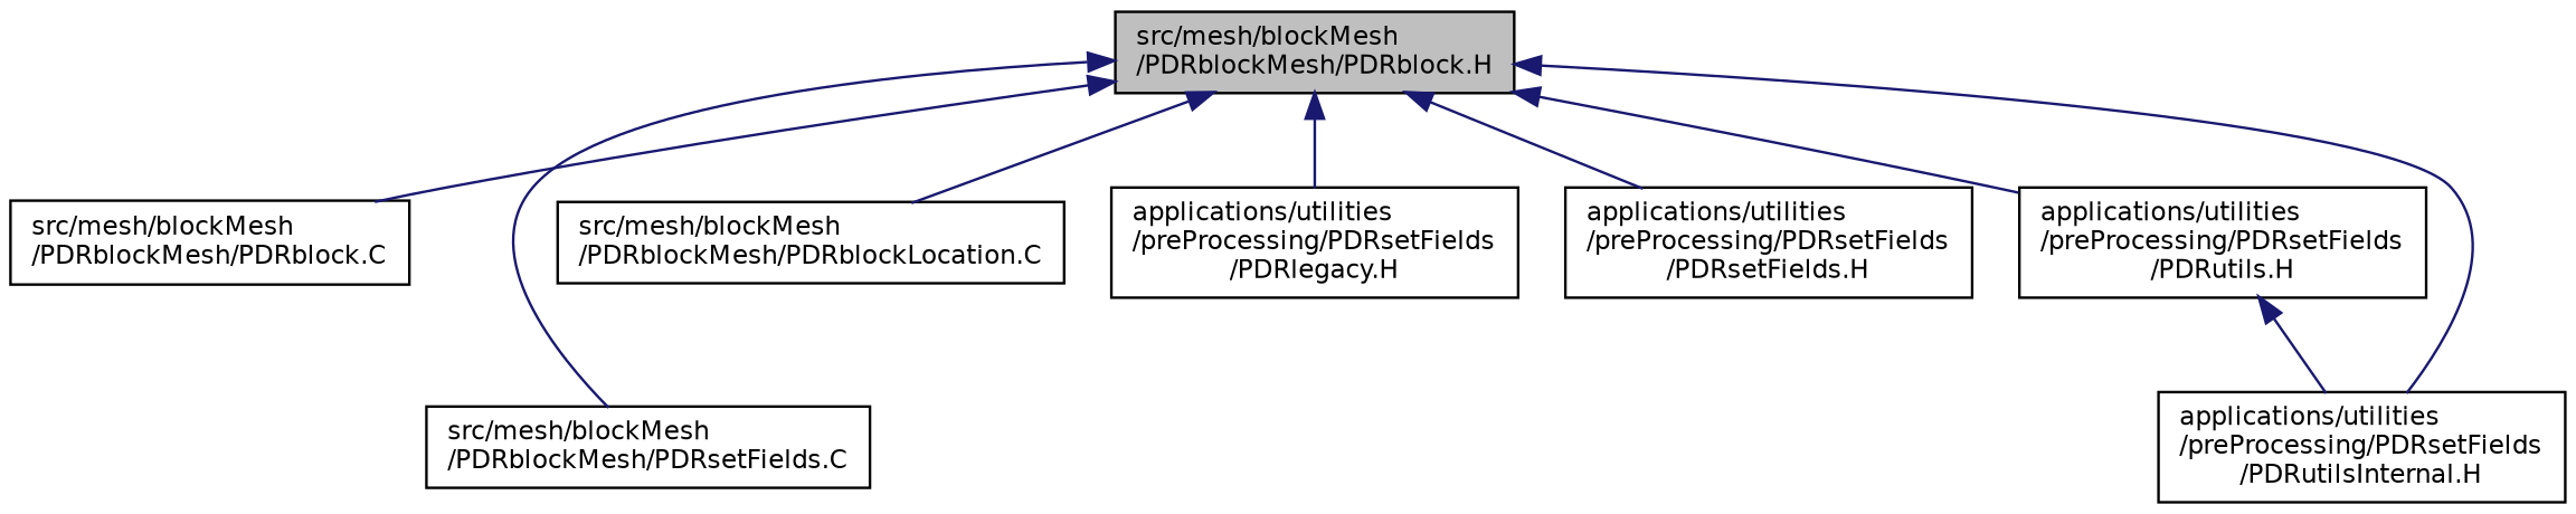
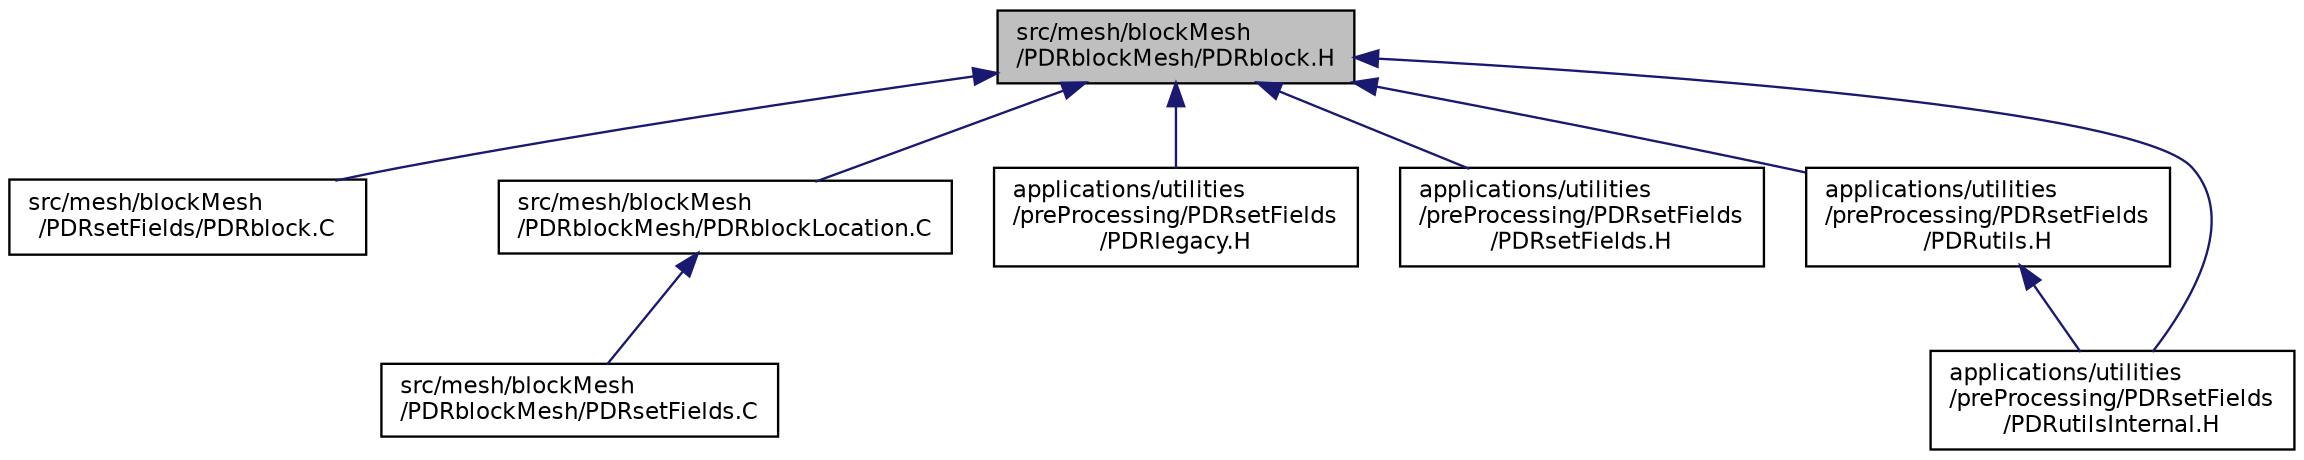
  digraph {
    node [color=black fontname=Helvetica fontsize=10 shape=record]
    edge [color=midnightblue dir=back fontname=Helvetica fontsize=10 labelfontname=Helvetica labelfontsize=10 style=solid]
    n1 [fillcolor=grey75 fontcolor=black height=0.2 label="src/mesh/blockMesh\l/PDRblockMesh/PDRblock.H" style=filled width=0.4]
-   n2 [height=0.2 label="src/mesh/blockMesh\l/PDRblockMesh/PDRblock.C" width=0.4]
+   n2 [height=0.2 label="src/mesh/blockMesh\l/PDRsetFields/PDRblock.C" width=0.4]
    n3 [height=0.2 label="src/mesh/blockMesh\l/PDRblockMesh/PDRsetFields.C" width=0.4]
    n4 [height=0.2 label="src/mesh/blockMesh\l/PDRblockMesh/PDRblockLocation.C" width=0.4]
    n5 [height=0.2 label="applications/utilities\l/preProcessing/PDRsetFields\l/PDRlegacy.H" width=0.4]
    n6 [height=0.2 label="applications/utilities\l/preProcessing/PDRsetFields\l/PDRsetFields.H" width=0.4]
    n7 [height=0.2 label="applications/utilities\l/preProcessing/PDRsetFields\l/PDRutils.H" width=0.4]
    n8 [height=0.2 label="applications/utilities\l/preProcessing/PDRsetFields\l/PDRutilsInternal.H" width=0.4]
    n1 -> n2
-   n1 -> n3
+   n4 -> n3
    n1 -> n4
    n1 -> n5
    n1 -> n6
    n1 -> n7
    n1 -> n8
    n7 -> n8
  }
